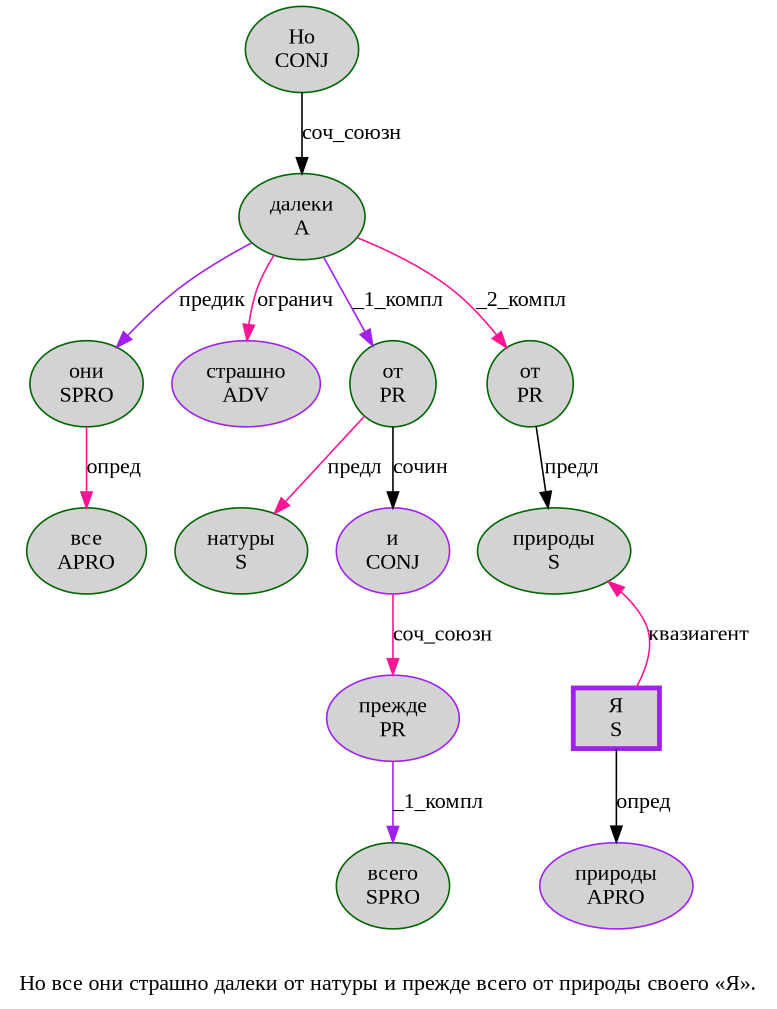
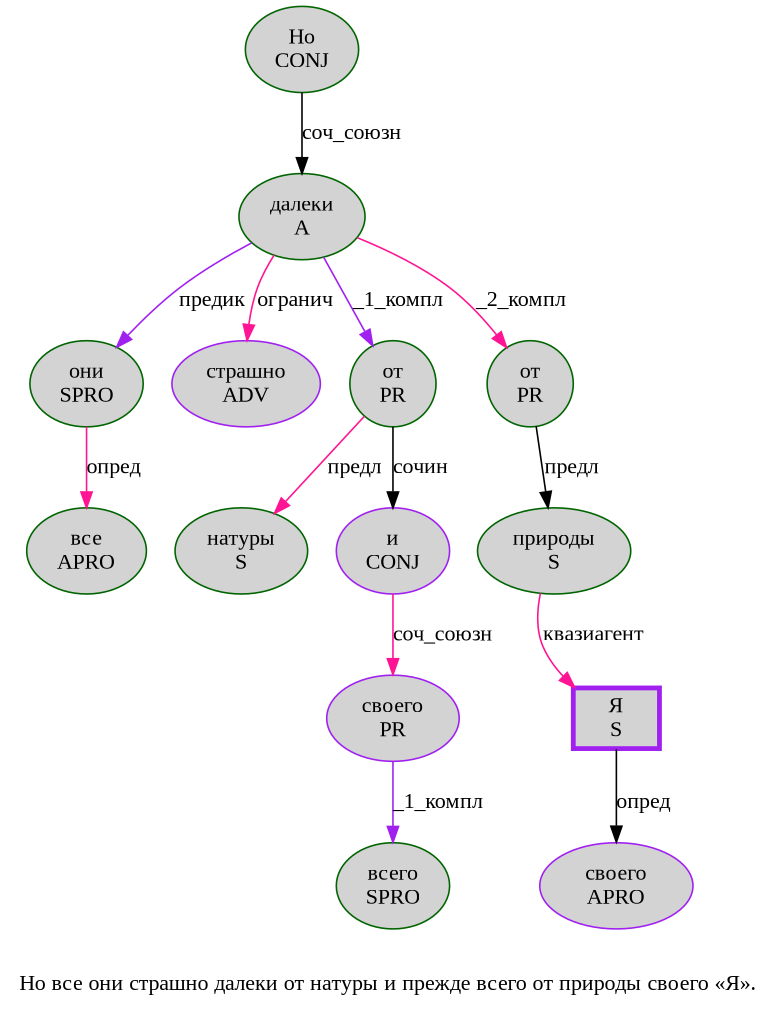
  digraph {
    fontname="Liberation Serif"
    label="Но все они страшно далеки от натуры и прежде всего от природы своего «Я»."
    node [color=darkgreen fillcolor=lightgray fontname="Liberation Serif" penwidth=1 shape=ellipse style=filled]
    edge [color=deeppink fontname="Liberation Serif"]
    n1 [label="Но\nCONJ"]
    n2 [label="далеки\nA"]
    n3 [label="они\nSPRO"]
    n4 [color=purple label="страшно\nADV"]
    n5 [label="от\nPR"]
    n6 [label="от\nPR"]
    n7 [label="все\nAPRO"]
    n8 [label="натуры\nS"]
    n9 [color=purple label="и\nCONJ"]
    n10 [label="природы\nS"]
-   n11 [color=purple label="прежде\nPR"]
+   n11 [color=purple label="своего\nPR"]
    n12 [label="всего\nSPRO"]
    n13 [color=purple label="Я\nS" penwidth=3 shape=box]
-   n14 [color=purple label="природы\nAPRO"]
+   n14 [color=purple label="своего\nAPRO"]
    n1 -> n2 [color=black label="соч_союзн"]
    n2 -> n3 [color=purple label="предик"]
    n2 -> n4 [label="огранич"]
    n2 -> n5 [color=purple label="_1_компл"]
    n2 -> n6 [label="_2_компл"]
    n3 -> n7 [label="опред"]
    n5 -> n8 [label="предл"]
    n5 -> n9 [color=black label="сочин"]
    n6 -> n10 [color=black label="предл"]
    n9 -> n11 [label="соч_союзн"]
-   n13 -> n10 [label="квазиагент"]
+   n10 -> n13 [label="квазиагент"]
    n11 -> n12 [color=purple label="_1_компл"]
    n13 -> n14 [color=black label="опред"]
  }
